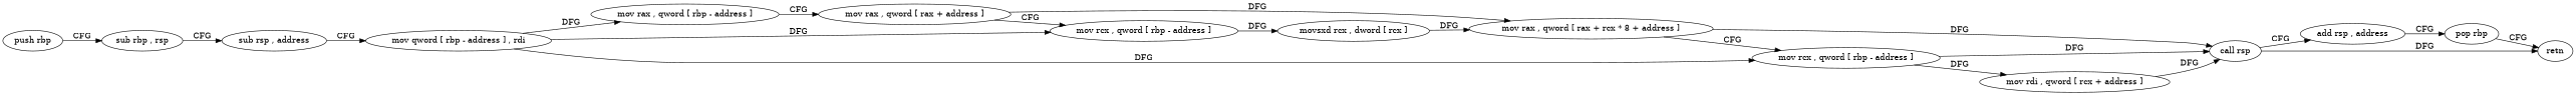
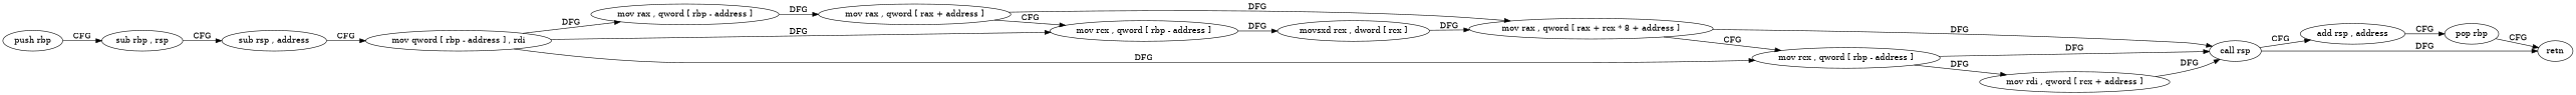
  digraph {
    rankdir=LR
    n1 [label="push rbp"]
    n2 [label="sub rbp , rsp"]
    n3 [label="sub rsp , address"]
    n4 [label="mov qword [ rbp - address ] , rdi"]
    n5 [label="mov rax , qword [ rbp - address ]"]
    n6 [label="mov rcx , qword [ rbp - address ]"]
    n7 [label="mov rcx , qword [ rbp - address ]"]
    n8 [label="mov rax , qword [ rax + address ]"]
    n9 [label="movsxd rcx , dword [ rcx ]"]
    n10 [label="call rsp"]
    n11 [label="mov rdi , qword [ rcx + address ]"]
    n12 [label="mov rax , qword [ rax + rcx * 8 + address ]"]
    n13 [label="add rsp , address"]
    n14 [label=retn]
    n15 [label="pop rbp"]
    n1 -> n2 [label=CFG]
    n2 -> n3 [label=CFG]
    n3 -> n4 [label=CFG]
    n4 -> n5 [label=DFG]
    n4 -> n6 [label=DFG]
    n4 -> n7 [label=DFG]
-   n5 -> n8 [label=CFG]
+   n5 -> n8 [label=DFG]
    n6 -> n9 [label=DFG]
    n7 -> n10 [label=DFG]
    n7 -> n11 [label=DFG]
    n8 -> n6 [label=CFG]
    n8 -> n12 [label=DFG]
    n9 -> n12 [label=DFG]
    n10 -> n13 [label=CFG]
    n10 -> n14 [label=DFG]
    n11 -> n10 [label=DFG]
    n12 -> n7 [label=CFG]
    n12 -> n10 [label=DFG]
    n13 -> n15 [label=CFG]
    n15 -> n14 [label=CFG]
  }
